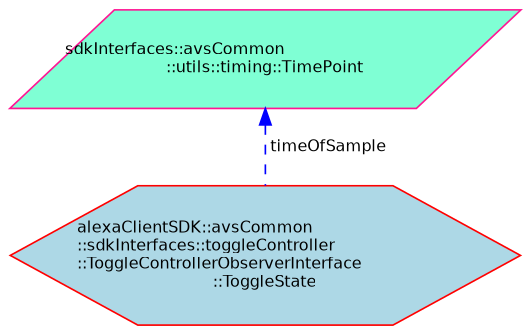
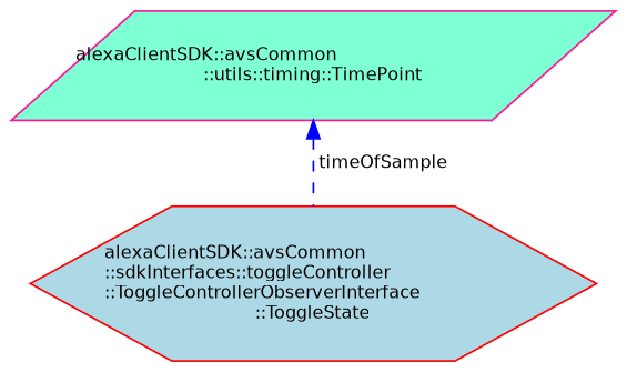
  digraph {
    node [fontname=Helvetica fontsize=10 style=filled]
    n1 [color=red fillcolor=lightblue fontcolor=black height=0.2 label="alexaClientSDK::avsCommon\l::sdkInterfaces::toggleController\l::ToggleControllerObserverInterface\l::ToggleState" shape=hexagon width=0.4]
-   n2 [color=deeppink fillcolor=aquamarine height=0.2 label="sdkInterfaces::avsCommon\l::utils::timing::TimePoint" shape=parallelogram width=0.4]
+   n2 [color=deeppink fillcolor=aquamarine height=0.2 label="alexaClientSDK::avsCommon\l::utils::timing::TimePoint" shape=parallelogram width=0.4]
    n2 -> n1 [color=blue dir=back fontname=Helvetica fontsize=10 label=" timeOfSample" labelfontname=Helvetica labelfontsize=10 style=dashed]
  }
